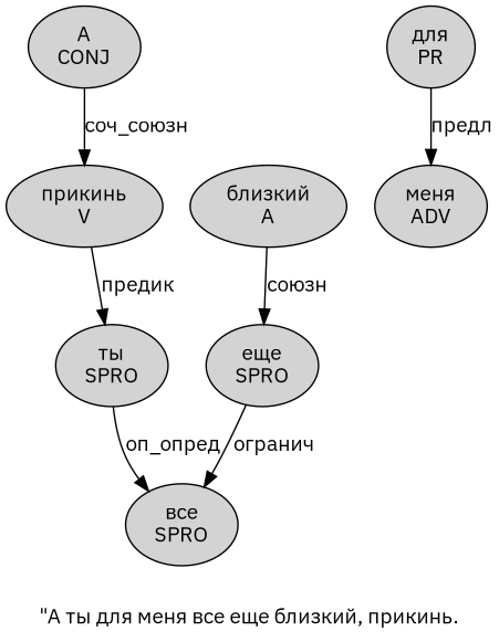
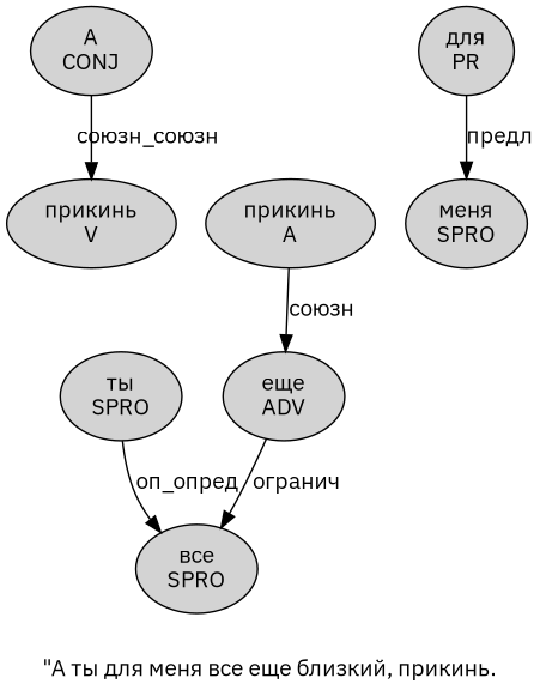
  digraph {
    fontname="IBM Plex Sans"
    label="\"А ты для меня все еще близкий, прикинь."
    node [fillcolor=lightgray fontname="IBM Plex Sans" penwidth=1 shape=ellipse style=filled]
    edge [fontname="IBM Plex Sans"]
    n1 [label="А\nCONJ"]
    n2 [label="прикинь\nV"]
    n3 [label="ты\nSPRO"]
    n4 [label="все\nSPRO"]
-   n5 [label="близкий\nA"]
-   n6 [label="еще\nSPRO"]
+   n5 [label="прикинь\nA"]
+   n6 [label="еще\nADV"]
    n7 [label="для\nPR"]
-   n8 [label="меня\nADV"]
-   n1 -> n2 [label="соч_союзн"]
-   n2 -> n3 [label="предик"]
+   n8 [label="меня\nSPRO"]
+   n1 -> n2 [label="союзн_союзн"]
    n3 -> n4 [label="оп_опред"]
    n5 -> n6 [label="союзн"]
    n6 -> n4 [label="огранич"]
    n7 -> n8 [label="предл"]
  }
